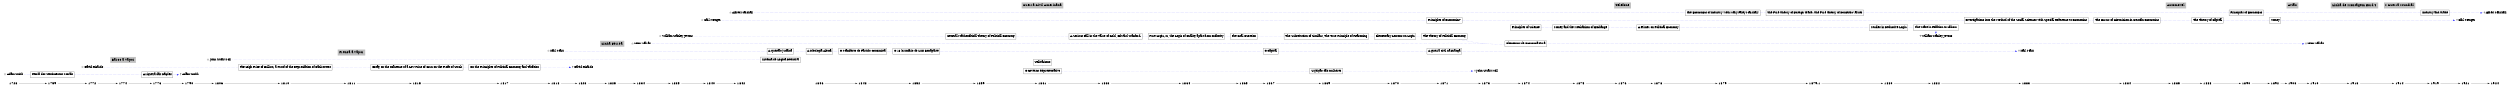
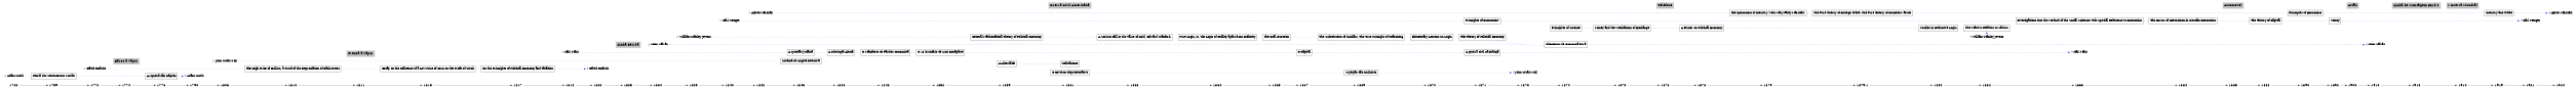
  digraph {
    concentrate=True
    rankdir=LR
    node [fontsize=20 shape=plaintext]
    1723
    1759
    1772
    1774
    1776
    1790
    1806
    1810
    1811
    1815
    1817
    1818
    1823
    1825
    1834
    1835
    1840
    1842
+   1843
    1846
    1848
    1852
    1859
    1861
    1863
    1864
    1865
    1867
    1869
    1870
    1871
    1873
    1874
    1875
    1876
    1878
    1879
    1879.1
    1880
    1882
    1883
    1884
    1885
    1888
    1890
    1892
    1903
    1910
    1913
    1914
    1919
    1921
    1924
    "Teoria dos Sentimentos Morais" [fontsize=16 shape=box]
    "A riqueza das Nações" [fontsize=16 shape=box]
    "The High Price of Bullion, a Proof of the Depreciation of Bank Notes" [fontsize=16 shape=box]
    "Essay on the Influence of a Low Price of Corn on the Profit of Stock" [fontsize=16 shape=box]
    "On the Principles of Political Economy and Taxation" [fontsize=16 shape=box]
    "Sistema de Lógica Dedutiva" [fontsize=16 shape=box]
+   "A Liberdade" [fontsize=16 shape=box]
    Utilitarismo [fontsize=16 shape=box]
    "O Governo Representativo" [fontsize=16 shape=box]
    "Sujeição das mulheres" [fontsize=16 shape=box]
    "A questão judaica" [fontsize=16 shape=box]
    "A Ideologia Alemã" [fontsize=16 shape=box]
    "O Manifesto do Partido Comunista" [fontsize=16 shape=box]
    "O 18 brumário de Luís Bonaparte" [fontsize=16 shape=box]
    "O Capital" [fontsize=16 shape=box]
    "A guerra civil na França" [fontsize=16 shape=box]
    "Elementos de Economia Pura" [fontsize=16 shape=box]
    "General Mathematical Theory of Political Economy" [fontsize=16 shape=box]
    "A Serious Fall in the Value of Gold, Edward Stanford." [fontsize=16 shape=box]
    "Pure Logic; or, the Logic of Quality apart from Quantity" [fontsize=16 shape=box]
    "The Coal Question" [fontsize=16 shape=box]
    "The Substitution of Similars, The True Principle of Reasoning" [fontsize=16 shape=box]
    "Elementary Lessons on Logic" [fontsize=16 shape=box]
    "The Theory of Political Economy" [fontsize=16 shape=box]
    "Principles of Science" [fontsize=16 shape=box]
    "Money and the Mechanism of Exchange" [fontsize=16 shape=box]
    "A Primer on Political Economy" [fontsize=16 shape=box]
    "Studies in Deductive Logic" [fontsize=16 shape=box]
    "The State in Relation to Labour" [fontsize=16 shape=box]
    "Principles of Economics¹" [fontsize=16 shape=box]
    "Investigations into the Method of the Social Sciences with Special Reference to Economics" [fontsize=16 shape=box]
    "The Errors of Historicism in German Economics" [fontsize=16 shape=box]
    "The Theory of Capital" [fontsize=16 shape=box]
    Money [fontsize=16 shape=box]
    "The Economics of Industry (with Mary Paley Marshall)" [fontsize=16 shape=box]
    "The Pure Theory of Foreign Trade: The Pure Theory of Domestic Values" [fontsize=16 shape=box]
    "Principles of Economics" [fontsize=16 shape=box]
    "Industry and Trade" [fontsize=16 shape=box]
    "✝ Carl Menger" [fontsize=16]
    "✝ Alfred Marshall" [fontsize=16]
    "✩ John Stuart Mill" [fontsize=16]
    "✩ Karl Marx" [fontsize=16]
    "✝ David Ricardo" [color=gray fontsize=16]
    "✩ Léon Walras" [fontsize=16]
    "✩ William Stanley Jevons" [fontsize=16]
    "✩ Carl Menger" [fontsize=16]
    "✩ Alfred Marshall" [fontsize=16]
    "✩ Adam Smith" [fontsize=16]
    "✝ John Stuart Mill" [fontsize=16]
    "Automóvel" [color=gray fillcolor=gray shape=box style=filled]
    "✝ William Stanley Jevons" [fontsize=16]
    "✝ Karl Marx" [fontsize=16]
    "✩ David Ricardo" [fontsize=16]
    "✝ Léon Walras" [fontsize=16]
    "✝ Adam Smith" [fontsize=16]
    "Guerra Civil Americana" [color=gray fillcolor=gray shape=box style=filled]
    "I Guerra Mundial" [color=gray fillcolor=gray shape=box style=filled]
    "Barco a vapor" [color=gray fillcolor=gray shape=box style=filled]
    "Prensa a vapor" [color=gray fillcolor=gray shape=box style=filled]
    "Linha Férrea" [color=gray fillcolor=gray shape=box style=filled]
    "Avião" [color=gray fillcolor=gray shape=box style=filled]
    "Linha de Montagem Ford T" [color=gray fillcolor=gray shape=box style=filled]
    Telefone [color=gray fillcolor=gray shape=box style=filled]
    subgraph sub_1 {
      1723
      1759
      1772
      1774
      1776
      1790
      1806
      1810
      1811
      1815
      1817
      1818
      1823
      1825
      1834
      1835
      1840
      1842
+     1843
      1846
      1848
      1852
      1859
      1861
      1863
      1864
      1865
      1867
      1869
      1870
      1871
      1873
      1874
      1875
      1876
      1878
      1879
      1879.1
      1880
      1882
      1883
      1884
      1885
      1888
      1890
      1892
      1903
      1910
      1913
      1914
      1919
      1921
      1924
    }
    subgraph sub_2 {
      "Teoria dos Sentimentos Morais"
      "A riqueza das Nações"
      "The High Price of Bullion, a Proof of the Depreciation of Bank Notes"
      "Essay on the Influence of a Low Price of Corn on the Profit of Stock"
      "On the Principles of Political Economy and Taxation"
      "Sistema de Lógica Dedutiva"
+     "A Liberdade"
      Utilitarismo
      "O Governo Representativo"
      "Sujeição das mulheres"
      "A questão judaica"
      "A Ideologia Alemã"
      "O Manifesto do Partido Comunista"
      "O 18 brumário de Luís Bonaparte"
      "O Capital"
      "A guerra civil na França"
      "Elementos de Economia Pura"
      "General Mathematical Theory of Political Economy"
      "A Serious Fall in the Value of Gold, Edward Stanford."
      "Pure Logic; or, the Logic of Quality apart from Quantity"
      "The Coal Question"
      "The Substitution of Similars, The True Principle of Reasoning"
      "Elementary Lessons on Logic"
      "The Theory of Political Economy"
      "Principles of Science"
      "Money and the Mechanism of Exchange"
      "A Primer on Political Economy"
      "Studies in Deductive Logic"
      "The State in Relation to Labour"
      "Principles of Economics¹"
      "Investigations into the Method of the Social Sciences with Special Reference to Economics"
      "The Errors of Historicism in German Economics"
      "The Theory of Capital"
      Money
      "The Economics of Industry (with Mary Paley Marshall)"
      "The Pure Theory of Foreign Trade: The Pure Theory of Domestic Values"
      "Principles of Economics"
      "Industry and Trade"
    }
    subgraph sub_3 {
      rank=same
      1921
      "✝ Carl Menger"
    }
    subgraph sub_4 {
      rank=same
      1924
      "✝ Alfred Marshall"
    }
    subgraph sub_5 {
      rank=same
      1806
      "✩ John Stuart Mill"
    }
    subgraph sub_6 {
      rank=same
      1810
      "The High Price of Bullion, a Proof of the Depreciation of Bank Notes"
    }
    subgraph sub_7 {
      rank=same
      1815
      "Essay on the Influence of a Low Price of Corn on the Profit of Stock"
    }
    subgraph sub_8 {
      rank=same
      1817
      "On the Principles of Political Economy and Taxation"
    }
    subgraph sub_9 {
      rank=same
      1818
      "✩ Karl Marx"
    }
    subgraph sub_10 {
      rank=same
      1823
      "✝ David Ricardo"
    }
    subgraph sub_11 {
      rank=same
      1879.1
      "The Pure Theory of Foreign Trade: The Pure Theory of Domestic Values"
    }
    subgraph sub_12 {
      rank=same
      1834
      "✩ Léon Walras"
    }
    subgraph sub_13 {
      rank=same
      1835
      "✩ William Stanley Jevons"
    }
    subgraph sub_14 {
      rank=same
      1840
      "✩ Carl Menger"
    }
    subgraph sub_15 {
      rank=same
      1842
      "✩ Alfred Marshall"
    }
    subgraph sub_16 {
      rank=same
+     1843
      "Sistema de Lógica Dedutiva"
      "A questão judaica"
    }
    subgraph sub_17 {
      rank=same
      1846
      "A Ideologia Alemã"
    }
    subgraph sub_18 {
      rank=same
      1848
      "O Manifesto do Partido Comunista"
    }
    subgraph sub_19 {
      rank=same
      1723
      "✩ Adam Smith"
    }
    subgraph sub_20 {
      rank=same
      1852
      "O 18 brumário de Luís Bonaparte"
    }
    subgraph sub_21 {
      rank=same
      1880
      "Studies in Deductive Logic"
    }
    subgraph sub_22 {
      rank=same
      1859
+     "A Liberdade"
      "General Mathematical Theory of Political Economy"
    }
    subgraph sub_23 {
      rank=same
      1861
      Utilitarismo
      "O Governo Representativo"
    }
    subgraph sub_24 {
      rank=same
      1863
      "A Serious Fall in the Value of Gold, Edward Stanford."
    }
    subgraph sub_25 {
      rank=same
      1864
      "Pure Logic; or, the Logic of Quality apart from Quantity"
    }
    subgraph sub_26 {
      rank=same
      1865
      "The Coal Question"
    }
    subgraph sub_27 {
      rank=same
      1867
      "O Capital"
    }
    subgraph sub_28 {
      rank=same
      1869
      "Sujeição das mulheres"
      "The Substitution of Similars, The True Principle of Reasoning"
    }
    subgraph sub_29 {
      rank=same
      1870
      "Elementary Lessons on Logic"
    }
    subgraph sub_30 {
      rank=same
      1871
      "A guerra civil na França"
      "The Theory of Political Economy"
      "Principles of Economics¹"
    }
    subgraph sub_31 {
      rank=same
      1873
      "✝ John Stuart Mill"
    }
    subgraph sub_32 {
      rank=same
      1874
      "Elementos de Economia Pura"
      "Principles of Science"
    }
    subgraph sub_33 {
      rank=same
      1875
      "Money and the Mechanism of Exchange"
    }
    subgraph sub_34 {
      rank=same
      1878
      "A Primer on Political Economy"
    }
    subgraph sub_35 {
      rank=same
      1879
      "The Economics of Industry (with Mary Paley Marshall)"
    }
    subgraph sub_36 {
      rank=same
      1885
      "Automóvel"
    }
    subgraph sub_37 {
      rank=same
      1882
      "The State in Relation to Labour"
      "✝ William Stanley Jevons"
    }
    subgraph sub_38 {
      rank=same
      1883
      "Investigations into the Method of the Social Sciences with Special Reference to Economics"
      "✝ Karl Marx"
    }
    subgraph sub_39 {
      rank=same
      1884
      "The Errors of Historicism in German Economics"
    }
    subgraph sub_40 {
      rank=same
      1759
      "Teoria dos Sentimentos Morais"
    }
    subgraph sub_41 {
      rank=same
      1888
      "The Theory of Capital"
    }
    subgraph sub_42 {
      rank=same
      1890
      "Principles of Economics"
    }
    subgraph sub_43 {
      rank=same
      1892
      Money
    }
    subgraph sub_44 {
      rank=same
      1772
      "✩ David Ricardo"
    }
    subgraph sub_45 {
      rank=same
      1776
      "A riqueza das Nações"
    }
    subgraph sub_46 {
      rank=same
      1910
      "✝ Léon Walras"
    }
    subgraph sub_47 {
      rank=same
      1790
      "✝ Adam Smith"
    }
    subgraph sub_48 {
      rank=same
      1919
      "Industry and Trade"
    }
    subgraph sub_49 {
      rank=same
      1861
      "Guerra Civil Americana"
    }
    subgraph sub_50 {
      rank=same
      1914
      "I Guerra Mundial"
    }
    subgraph sub_51 {
      rank=same
      1774
      "Barco a vapor"
    }
    subgraph sub_52 {
      rank=same
      1811
      "Prensa a vapor"
    }
    subgraph sub_53 {
      rank=same
      1825
      "Linha Férrea"
    }
    subgraph sub_54 {
      rank=same
      1903
      "Avião"
    }
    subgraph sub_55 {
      rank=same
      1913
      "Linha de Montagem Ford T"
    }
    subgraph sub_56 {
      rank=same
      1876
      Telefone
    }
    1723 -> 1759
    1759 -> 1772
    1772 -> 1774
    1774 -> 1776
    1776 -> 1790
    1790 -> 1806
    1806 -> 1810
    1810 -> 1811
    1811 -> 1815
    1815 -> 1817
    1817 -> 1818
    1818 -> 1823
    1823 -> 1825
    1825 -> 1834
    1834 -> 1835
    1835 -> 1840
    1840 -> 1842
+   1842 -> 1843
+   1843 -> 1846
    1846 -> 1848
    1848 -> 1852
    1852 -> 1859
    1859 -> 1861
    1861 -> 1863
    1863 -> 1864
    1864 -> 1865
    1865 -> 1867
    1867 -> 1869
    1869 -> 1870
    1870 -> 1871
    1871 -> 1873
    1873 -> 1874
    1874 -> 1875
    1875 -> 1876
    1876 -> 1878
    1878 -> 1879
    1879 -> 1879.1
    1879.1 -> 1880
    1880 -> 1882
    1882 -> 1883
    1883 -> 1884
    1884 -> 1885
    1885 -> 1888
    1888 -> 1890
    1890 -> 1892
    1892 -> 1903
    1903 -> 1910
    1910 -> 1913
    1913 -> 1914
    1914 -> 1919
    1919 -> 1921
    1921 -> 1924
    "Teoria dos Sentimentos Morais" -> "A riqueza das Nações" [arrowhead=none color=blue style=dotted]
    "A riqueza das Nações" -> "✝ Adam Smith" [color=blue style=dotted]
    "The High Price of Bullion, a Proof of the Depreciation of Bank Notes" -> "Essay on the Influence of a Low Price of Corn on the Profit of Stock" [arrowhead=none color=blue style=dotted]
    "Essay on the Influence of a Low Price of Corn on the Profit of Stock" -> "On the Principles of Political Economy and Taxation" [arrowhead=none color=blue style=dotted]
    "On the Principles of Political Economy and Taxation" -> "✝ David Ricardo" [color=blue style=dotted]
+   "A Liberdade" -> Utilitarismo [arrowhead=none color=blue style=dotted]
    Utilitarismo -> "O Governo Representativo" [arrowhead=none color=blue style=dotted]
    "O Governo Representativo" -> "Sujeição das mulheres" [arrowhead=none color=blue style=dotted]
    "Sujeição das mulheres" -> "✝ John Stuart Mill" [color=blue style=dotted]
    "A questão judaica" -> "A Ideologia Alemã" [arrowhead=none color=blue style=dotted]
    "A Ideologia Alemã" -> "O Manifesto do Partido Comunista" [arrowhead=none color=blue style=dotted]
    "O Manifesto do Partido Comunista" -> "O 18 brumário de Luís Bonaparte" [arrowhead=none color=blue style=dotted]
    "O 18 brumário de Luís Bonaparte" -> "O Capital" [arrowhead=none color=blue style=dotted]
    "O Capital" -> "A guerra civil na França" [arrowhead=none color=blue style=dotted]
    "A guerra civil na França" -> "✝ Karl Marx" [color=blue style=dotted]
    "Elementos de Economia Pura" -> "✝ Léon Walras" [color=blue style=dotted]
    "General Mathematical Theory of Political Economy" -> "A Serious Fall in the Value of Gold, Edward Stanford." [arrowhead=none color=blue style=dotted]
    "A Serious Fall in the Value of Gold, Edward Stanford." -> "Pure Logic; or, the Logic of Quality apart from Quantity" [arrowhead=none color=blue style=dotted]
    "Pure Logic; or, the Logic of Quality apart from Quantity" -> "The Coal Question" [arrowhead=none color=blue style=dotted]
    "The Coal Question" -> "The Substitution of Similars, The True Principle of Reasoning" [arrowhead=none color=blue style=dotted]
    "The Substitution of Similars, The True Principle of Reasoning" -> "Elementary Lessons on Logic" [arrowhead=none color=blue style=dotted]
    "Elementary Lessons on Logic" -> "The Theory of Political Economy" [arrowhead=none color=blue style=dotted]
    "The Theory of Political Economy" -> "Elementos de Economia Pura" [arrowhead=none color=blue style=dotted]
    "Principles of Science" -> "Money and the Mechanism of Exchange" [arrowhead=none color=blue style=dotted]
    "Money and the Mechanism of Exchange" -> "A Primer on Political Economy" [arrowhead=none color=blue style=dotted]
    "A Primer on Political Economy" -> "Studies in Deductive Logic" [arrowhead=none color=blue style=dotted]
    "Studies in Deductive Logic" -> "The State in Relation to Labour" [arrowhead=none color=blue style=dotted]
    "The State in Relation to Labour" -> "✝ William Stanley Jevons" [color=blue style=dotted]
    "Principles of Economics¹" -> "Investigations into the Method of the Social Sciences with Special Reference to Economics" [arrowhead=none color=blue style=dotted]
    "Investigations into the Method of the Social Sciences with Special Reference to Economics" -> "The Errors of Historicism in German Economics" [arrowhead=none color=blue style=dotted]
    "The Errors of Historicism in German Economics" -> "The Theory of Capital" [arrowhead=none color=blue style=dotted]
    "The Theory of Capital" -> Money [arrowhead=none color=blue style=dotted]
    Money -> "✝ Carl Menger" [color=blue style=dotted]
    "The Economics of Industry (with Mary Paley Marshall)" -> "The Pure Theory of Foreign Trade: The Pure Theory of Domestic Values" [arrowhead=none color=blue style=dotted]
    "The Pure Theory of Foreign Trade: The Pure Theory of Domestic Values" -> "Principles of Economics" [arrowhead=none color=blue style=dotted]
    "Principles of Economics" -> "Industry and Trade" [arrowhead=none color=blue style=dotted]
    "Industry and Trade" -> "✝ Alfred Marshall" [color=blue style=dotted]
    "✩ John Stuart Mill" -> "Sistema de Lógica Dedutiva" [arrowhead=none color=blue style=dotted]
    "✩ Karl Marx" -> "A questão judaica" [arrowhead=none color=blue style=dotted]
    "✩ Léon Walras" -> "Elementos de Economia Pura" [arrowhead=none color=blue style=dotted]
    "✩ William Stanley Jevons" -> "General Mathematical Theory of Political Economy" [arrowhead=none color=blue style=dotted]
    "✩ Carl Menger" -> "Principles of Economics¹" [arrowhead=none color=blue style=dotted]
    "✩ Alfred Marshall" -> "The Economics of Industry (with Mary Paley Marshall)" [arrowhead=none color=blue style=dotted]
    "✩ Adam Smith" -> "Teoria dos Sentimentos Morais" [arrowhead=none color=blue style=dotted]
    "✩ David Ricardo" -> "The High Price of Bullion, a Proof of the Depreciation of Bank Notes" [arrowhead=none color=blue style=dotted]
  }
